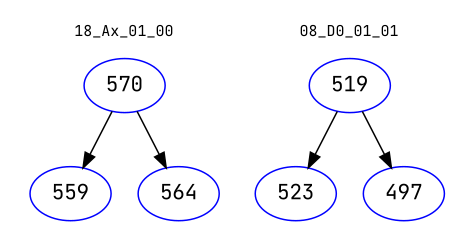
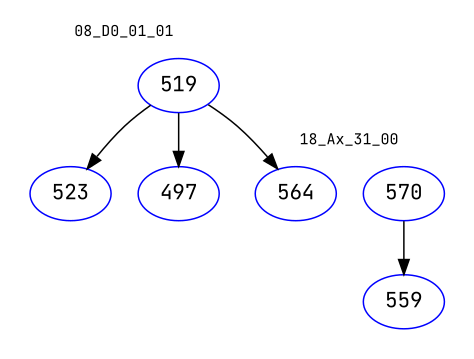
  digraph {
    fontname="JetBrains Mono"
    node [color=blue fontname="JetBrains Mono"]
    edge [color=black fontname="JetBrains Mono"]
    n1 [label=570]
    n2 [label=559]
    n3 [label=564]
    n4 [label=519]
    n5 [label=523]
    n6 [label=497]
    subgraph cluster_1 {
      color=white
      fontsize=10
-     label="18_Ax_01_00"
+     label="18_Ax_31_00"
      n1
      n2
      n3
    }
    subgraph cluster_2 {
      color=white
      fontsize=10
      label="08_D0_01_01"
      n4
      n5
      n6
    }
    n1 -> n2
-   n1 -> n3
+   n4 -> n3
    n4 -> n5
    n4 -> n6
  }
